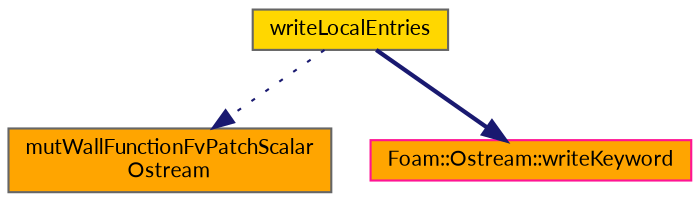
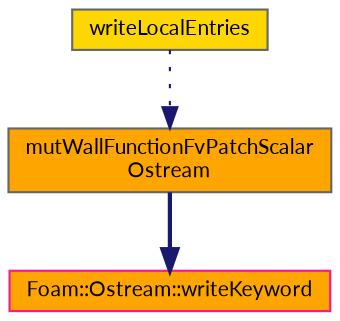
  digraph {
    fontname=Lato
    rankdir=TB
    node [color=gray40 fillcolor=orange fontname=Lato fontsize=10 shape=record style=filled]
    edge [color=midnightblue fontname=Lato fontsize=10 labelfontname=FreeSans labelfontsize=10]
    n1 [fillcolor=gold fontcolor=black height=0.2 label=writeLocalEntries width=0.4]
    n2 [height=0.2 label="mutWallFunctionFvPatchScalar\lOstream" width=0.4]
    n3 [color=deeppink height=0.2 label="Foam::Ostream::writeKeyword" width=0.4]
    n1 -> n2 [style=dotted]
-   n1 -> n3 [style=bold]
+   n2 -> n3 [style=bold]
  }
